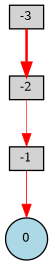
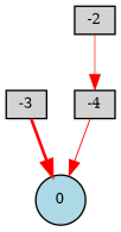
  digraph {
    node [fillcolor=lightgray fontsize=9 shape=box style=filled]
    edge [color=red style=solid]
-   -1 [height=0.2 width=0.2]
+   -1 [height=0.2 width=0.2 label=-4]
    0 [fillcolor=lightblue height=0.2 shape=circle width=0.2]
    -2 [height=0.2 width=0.2]
    -3 [height=0.2 width=0.2]
    -1 -> 0 [penwidth=0.6499708092015313]
    -2 -> -1 [penwidth=0.4665383152613538]
-   -3 -> -2 [penwidth=1.9102454483521918]
+   -3 -> 0 [penwidth=1.9102454483521918]
  }
